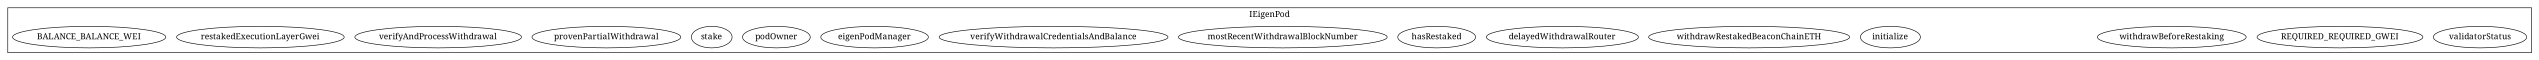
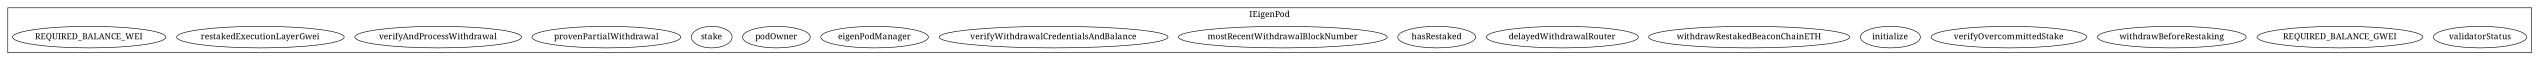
  strict digraph {
    fontname="Noto Serif"
    node [fontname="Noto Serif"]
    n1 [label=validatorStatus]
-   n2 [label=REQUIRED_REQUIRED_GWEI]
+   n2 [label=REQUIRED_BALANCE_GWEI]
    n3 [label=withdrawBeforeRestaking]
+   n4 [label=verifyOvercommittedStake]
    n5 [label=initialize]
    n6 [label=withdrawRestakedBeaconChainETH]
    n7 [label=delayedWithdrawalRouter]
    n8 [label=hasRestaked]
    n9 [label=mostRecentWithdrawalBlockNumber]
    n10 [label=verifyWithdrawalCredentialsAndBalance]
    n11 [label=eigenPodManager]
    n12 [label=podOwner]
    n13 [label=stake]
    n14 [label=provenPartialWithdrawal]
    n15 [label=verifyAndProcessWithdrawal]
    n16 [label=restakedExecutionLayerGwei]
-   n17 [label=BALANCE_BALANCE_WEI]
+   n17 [label=REQUIRED_BALANCE_WEI]
    subgraph cluster_1 {
      label=IEigenPod
      n1
      n2
      n3
+     n4
      n5
      n6
      n7
      n8
      n9
      n10
      n11
      n12
      n13
      n14
      n15
      n16
      n17
    }
    subgraph cluster_2 {
      label="[Solidity]"
    }
  }
